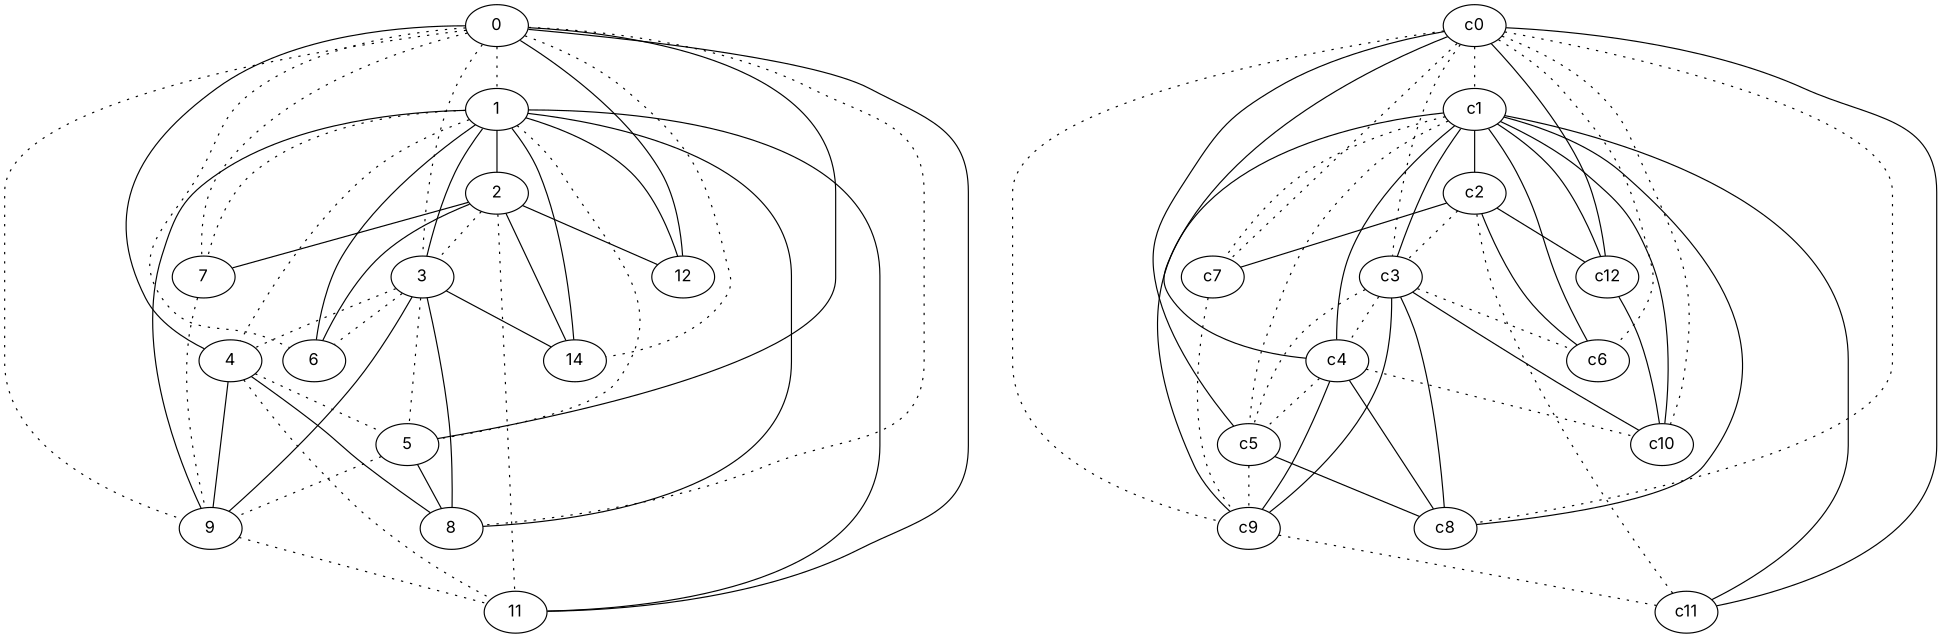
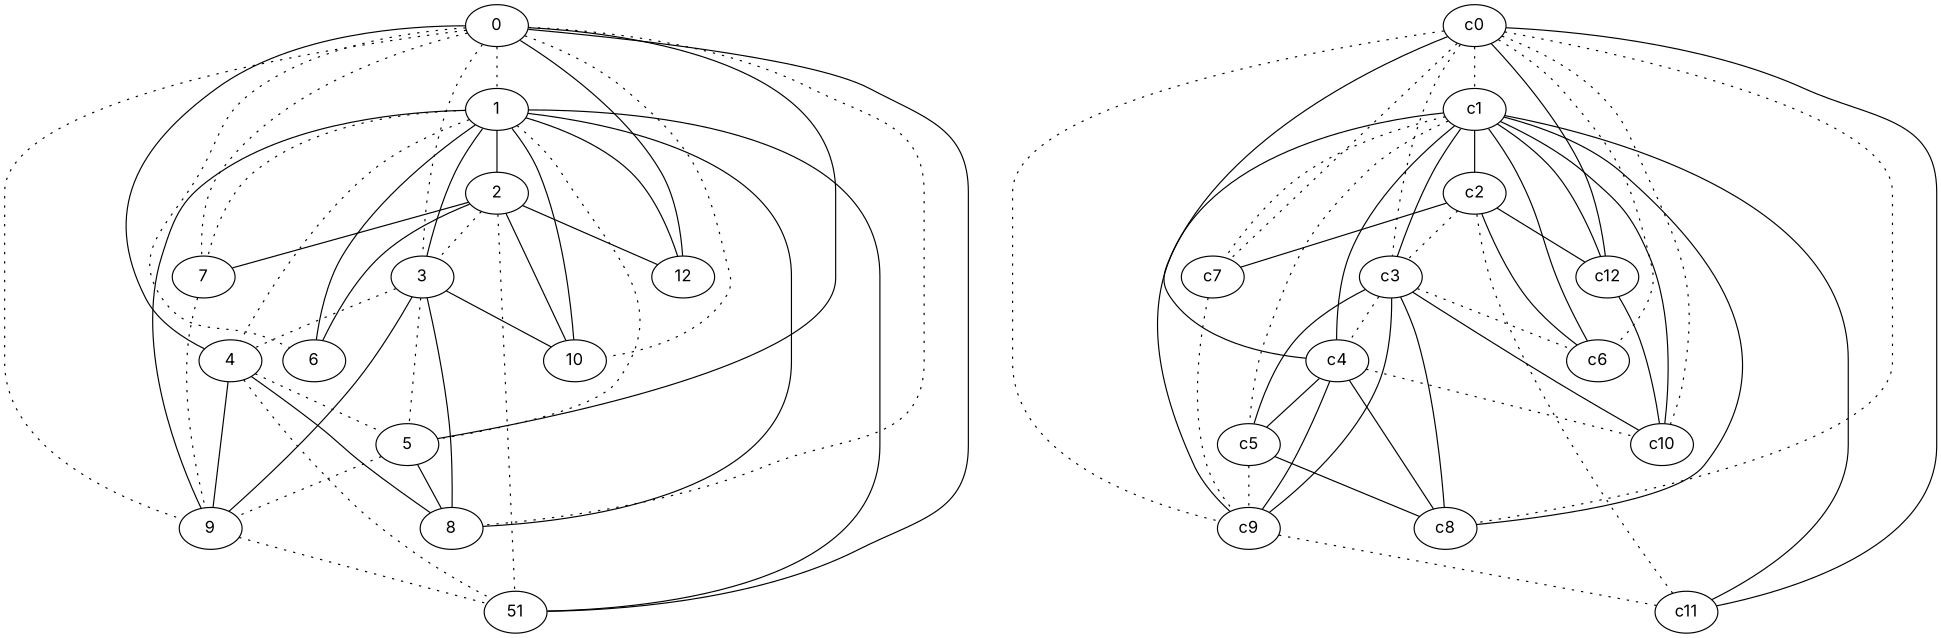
  graph {
    fontname=Inter
    node [fontname=Inter]
    edge [fontname=Inter]
    n1 [label=0]
    n2 [label=1]
    n3 [label=3]
    n4 [label=4]
    n5 [label=5]
    n6 [label=6]
    n7 [label=7]
    n8 [label=8]
    n9 [label=9]
-   n10 [label=14]
-   n11 [label=11]
+   n10 [label=10]
+   n11 [label=51]
    n12 [label=12]
    n13 [label=2]
    c0
    c1
    c3
    c4
    c5
    c6
    c7
    c8
    c9
    c10
    c11
    c12
    c2
    n1 -- n2 [style=dotted]
    n1 -- n3 [style=dotted]
    n1 -- n4
    n1 -- n5
    n1 -- n6 [style=dotted]
    n1 -- n7 [style=dotted]
    n1 -- n8 [style=dotted]
    n1 -- n9 [style=dotted]
    n1 -- n10 [style=dotted]
    n1 -- n11
    n1 -- n12
    n2 -- n3
    n2 -- n4 [style=dotted]
    n2 -- n5 [style=dotted]
    n2 -- n6
    n2 -- n7 [style=dotted]
    n2 -- n8
    n2 -- n9
    n2 -- n10
    n2 -- n11
    n2 -- n12
    n2 -- n13
    n3 -- n4 [style=dotted]
    n3 -- n5 [style=dotted]
-   n3 -- n6 [style=dotted]
    n3 -- n8
    n3 -- n9
    n3 -- n10
    n4 -- n5 [style=dotted]
    n4 -- n8
    n4 -- n9
    n4 -- n11 [style=dotted]
    n5 -- n8
    n5 -- n9 [style=dotted]
    n7 -- n9 [style=dotted]
    n9 -- n11 [style=dotted]
    n13 -- n3 [style=dotted]
    n13 -- n6
    n13 -- n7
    n13 -- n10
    n13 -- n11 [style=dotted]
    n13 -- n12
    c0 -- c1 [style=dotted]
    c0 -- c3 [style=dotted]
    c0 -- c4
-   c0 -- c5
    c0 -- c6 [style=dotted]
    c0 -- c7 [style=dotted]
    c0 -- c8 [style=dotted]
    c0 -- c9 [style=dotted]
    c0 -- c10 [style=dotted]
    c0 -- c11
    c0 -- c12
    c1 -- c3
    c1 -- c4 [style=solid]
    c1 -- c5 [style=dotted]
    c1 -- c6
    c1 -- c7 [style=dotted]
    c1 -- c8
    c1 -- c9
    c1 -- c10
    c1 -- c11
    c1 -- c12
    c1 -- c2
    c3 -- c4 [style=dotted]
-   c3 -- c5 [style=dotted]
+   c3 -- c5 [style=solid]
    c3 -- c6 [style=dotted]
    c3 -- c8
    c3 -- c9
    c3 -- c10
-   c4 -- c5 [style=dotted]
+   c4 -- c5 [style=solid]
    c4 -- c8
    c4 -- c9
    c4 -- c10 [style=dotted]
    c5 -- c8
    c5 -- c9 [style=dotted]
    c7 -- c9 [style=dotted]
    c9 -- c11 [style=dotted]
    c12 -- c10
    c2 -- c3 [style=dotted]
    c2 -- c6
    c2 -- c7
    c2 -- c11 [style=dotted]
    c2 -- c12
  }
